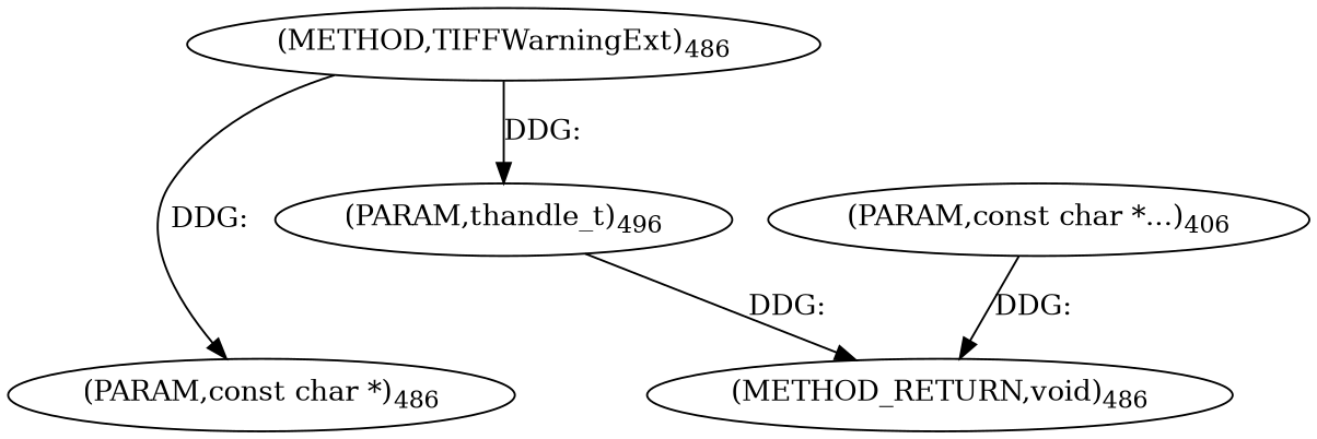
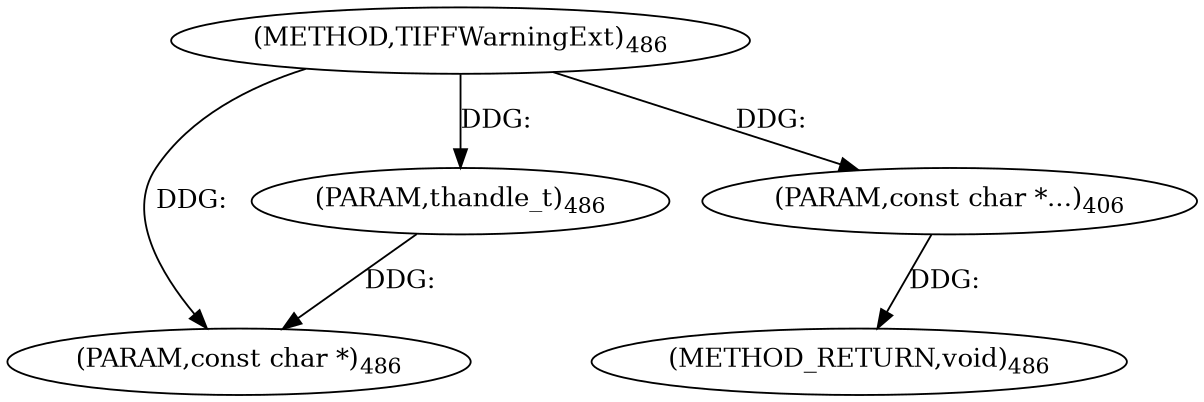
  digraph {
    n1 [label=<(METHOD,TIFFWarningExt)<SUB>486</SUB>>]
-   n2 [label=<(PARAM,thandle_t)<SUB>496</SUB>>]
+   n2 [label=<(PARAM,thandle_t)<SUB>486</SUB>>]
    n3 [label=<(PARAM,const char *)<SUB>486</SUB>>]
    n4 [label=<(PARAM,const char *...)<SUB>406</SUB>>]
    n5 [label=<(METHOD_RETURN,void)<SUB>486</SUB>>]
    n1 -> n2 [label="DDG: "]
    n1 -> n3 [label="DDG: "]
-   n2 -> n5 [label="DDG: "]
+   n1 -> n4 [label="DDG: "]
+   n2 -> n3 [label="DDG: "]
    n4 -> n5 [label="DDG: "]
  }
